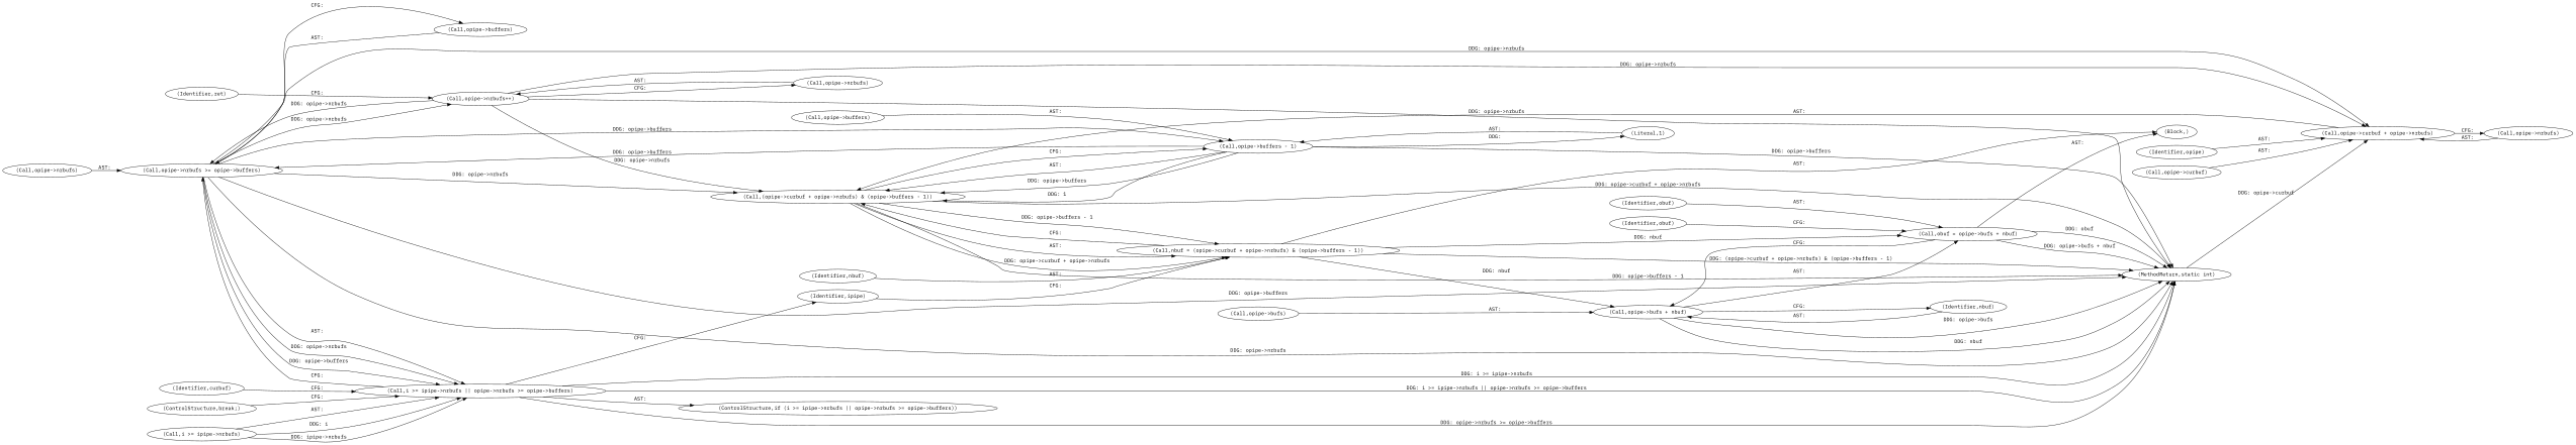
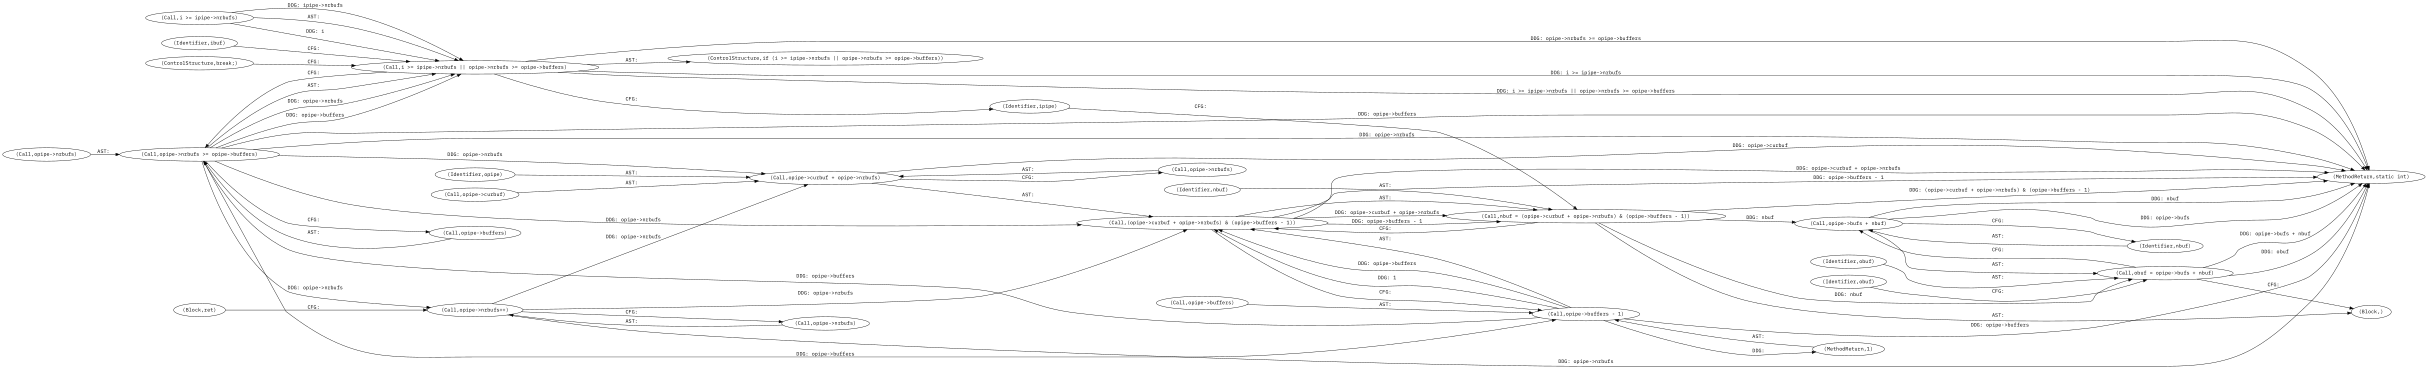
  digraph {
    fontname="IBM Plex Mono"
    rankdir=LR
    node [fontname="IBM Plex Mono"]
    edge [fontname="IBM Plex Mono"]
    n1 [label="(Call,opipe->nrbufs >= opipe->buffers)"]
    n2 [label="(Call,opipe->nrbufs++)"]
    n3 [label="(Call,opipe->buffers - 1)"]
    n4 [label="(Call,i >= ipipe->nrbufs || opipe->nrbufs >= opipe->buffers)"]
    n5 [label="(Call,(opipe->curbuf + opipe->nrbufs) & (opipe->buffers - 1))"]
    n6 [label="(Call,opipe->curbuf + opipe->nrbufs)"]
    n7 [label="(Call,opipe->buffers)"]
    n8 [label="(MethodReturn,static int)"]
    n9 [label="(Call,opipe->nrbufs)"]
-   n10 [label="(Literal,1)"]
+   n10 [label="(MethodReturn,1)"]
    n11 [label="(ControlStructure,if (i >= ipipe->nrbufs || opipe->nrbufs >= opipe->buffers))"]
    n12 [label="(Identifier,ipipe)"]
    n13 [label="(Call,nbuf = (opipe->curbuf + opipe->nrbufs) & (opipe->buffers - 1))"]
    n14 [label="(Call,opipe->nrbufs)"]
    n15 [label="(Block,)"]
    n16 [label="(Call,i >= ipipe->nrbufs)"]
    n17 [label="(Call,obuf = opipe->bufs + nbuf)"]
    n18 [label="(Call,opipe->bufs + nbuf)"]
    n19 [label="(Identifier,nbuf)"]
    n20 [label="(Identifier,opipe)"]
    n21 [label="(Call,opipe->curbuf)"]
-   n22 [label="(Identifier,curbuf)"]
+   n22 [label="(Identifier,ibuf)"]
    n23 [label="(Identifier,obuf)"]
-   n24 [label="(Identifier,ret)"]
+   n24 [label="(Block,ret)"]
    n25 [label="(Identifier,obuf)"]
    n26 [label="(Call,opipe->buffers)"]
    n27 [label="(Call,opipe->nrbufs)"]
    n28 [label="(ControlStructure,break;)"]
    n29 [label="(Identifier,nbuf)"]
-   n30 [label="(Call,opipe->bufs)"]
    n1 -> n2 [label="DDG: opipe->nrbufs"]
    n1 -> n3 [label="DDG: opipe->buffers"]
    n1 -> n4 [label="AST: "]
    n1 -> n4 [label="DDG: opipe->nrbufs"]
    n1 -> n4 [label="DDG: opipe->buffers"]
    n1 -> n5 [label="DDG: opipe->nrbufs"]
    n1 -> n6 [label="DDG: opipe->nrbufs"]
    n1 -> n7 [label="CFG: "]
    n1 -> n8 [label="DDG: opipe->buffers"]
    n1 -> n8 [label="DDG: opipe->nrbufs"]
-   n2 -> n1 [label="DDG: opipe->nrbufs"]
    n2 -> n5 [label="DDG: opipe->nrbufs"]
    n2 -> n6 [label="DDG: opipe->nrbufs"]
    n2 -> n8 [label="DDG: opipe->nrbufs"]
    n2 -> n9 [label="CFG: "]
    n3 -> n1 [label="DDG: opipe->buffers"]
    n3 -> n5 [label="AST: "]
    n3 -> n5 [label="DDG: opipe->buffers"]
    n3 -> n5 [label="DDG: 1"]
    n3 -> n8 [label="DDG: opipe->buffers"]
    n3 -> n10 [label="DDG: "]
    n4 -> n1 [label="CFG: "]
    n4 -> n8 [label="DDG: opipe->nrbufs >= opipe->buffers"]
    n4 -> n8 [label="DDG: i >= ipipe->nrbufs"]
    n4 -> n8 [label="DDG: i >= ipipe->nrbufs || opipe->nrbufs >= opipe->buffers"]
    n4 -> n11 [label="AST: "]
    n4 -> n12 [label="CFG: "]
    n5 -> n3 [label="CFG: "]
    n5 -> n8 [label="DDG: opipe->curbuf + opipe->nrbufs"]
    n5 -> n8 [label="DDG: opipe->buffers - 1"]
    n5 -> n13 [label="AST: "]
    n5 -> n13 [label="DDG: opipe->curbuf + opipe->nrbufs"]
    n5 -> n13 [label="DDG: opipe->buffers - 1"]
    n6 -> n5 [label="AST: "]
-   n8 -> n6 [label="DDG: opipe->curbuf"]
+   n6 -> n8 [label="DDG: opipe->curbuf"]
    n6 -> n14 [label="CFG: "]
    n7 -> n1 [label="AST: "]
    n9 -> n2 [label="AST: "]
    n10 -> n3 [label="AST: "]
    n12 -> n13 [label="CFG: "]
    n13 -> n5 [label="CFG: "]
    n13 -> n8 [label="DDG: (opipe->curbuf + opipe->nrbufs) & (opipe->buffers - 1)"]
    n13 -> n15 [label="AST: "]
    n13 -> n17 [label="DDG: nbuf"]
    n13 -> n18 [label="DDG: nbuf"]
    n14 -> n6 [label="AST: "]
    n16 -> n4 [label="AST: "]
    n16 -> n4 [label="DDG: i"]
    n16 -> n4 [label="DDG: ipipe->nrbufs"]
    n17 -> n8 [label="DDG: obuf"]
    n17 -> n8 [label="DDG: opipe->bufs + nbuf"]
-   n17 -> n15 [label="AST: "]
+   n17 -> n15 [label="CFG: "]
    n17 -> n18 [label="CFG: "]
    n18 -> n8 [label="DDG: opipe->bufs"]
    n18 -> n8 [label="DDG: nbuf"]
    n18 -> n17 [label="AST: "]
    n18 -> n19 [label="CFG: "]
    n19 -> n18 [label="AST: "]
    n20 -> n6 [label="AST: "]
    n21 -> n6 [label="AST: "]
    n22 -> n4 [label="CFG: "]
    n23 -> n17 [label="AST: "]
    n24 -> n2 [label="CFG: "]
    n25 -> n17 [label="CFG: "]
    n26 -> n3 [label="AST: "]
    n27 -> n1 [label="AST: "]
    n28 -> n4 [label="CFG: "]
    n29 -> n13 [label="AST: "]
-   n30 -> n18 [label="AST: "]
  }
